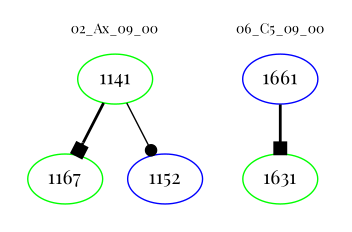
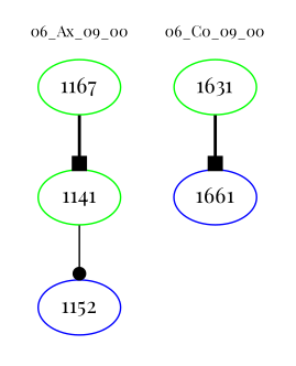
  digraph {
    fontname="Playfair Display"
    node [color=green fontname="Playfair Display"]
    edge [arrowhead=box color=black fontname="Playfair Display" style=bold]
    n1 [label=1167]
    n2 [label=1141]
    n3 [color=blue label=1152]
    n4 [label=1631]
    n5 [color=blue label=1661]
    subgraph cluster_1 {
      color=white
      fontsize=10
-     label="02_Ax_09_00"
+     label="06_Ax_09_00"
      n1
      n2
      n3
    }
    subgraph cluster_2 {
      color=white
      fontsize=10
-     label="06_C5_09_00"
+     label="06_C0_09_00"
      n4
      n5
    }
-   n2 -> n1
+   n1 -> n2
    n2 -> n3 [arrowhead=dot style=solid]
-   n5 -> n4
+   n4 -> n5
  }
